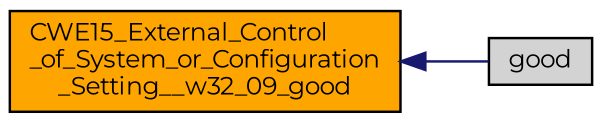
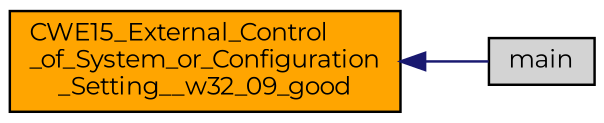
  digraph {
    rankdir=LR
    fontname=Montserrat
    node [color=black fontname=Montserrat fontsize=10 shape=record style=filled]
    n1 [fillcolor=orange fontcolor=black height=0.2 label="CWE15_External_Control\l_of_System_or_Configuration\l_Setting__w32_09_good" width=0.4]
-   n2 [fillcolor=lightgrey height=0.2 label=good width=0.4]
+   n2 [fillcolor=lightgrey height=0.2 label=main width=0.4]
    n1 -> n2 [color=midnightblue dir=back fontname=Montserrat fontsize=10 labelfontname=Helvetica labelfontsize=10 style=solid]
  }
